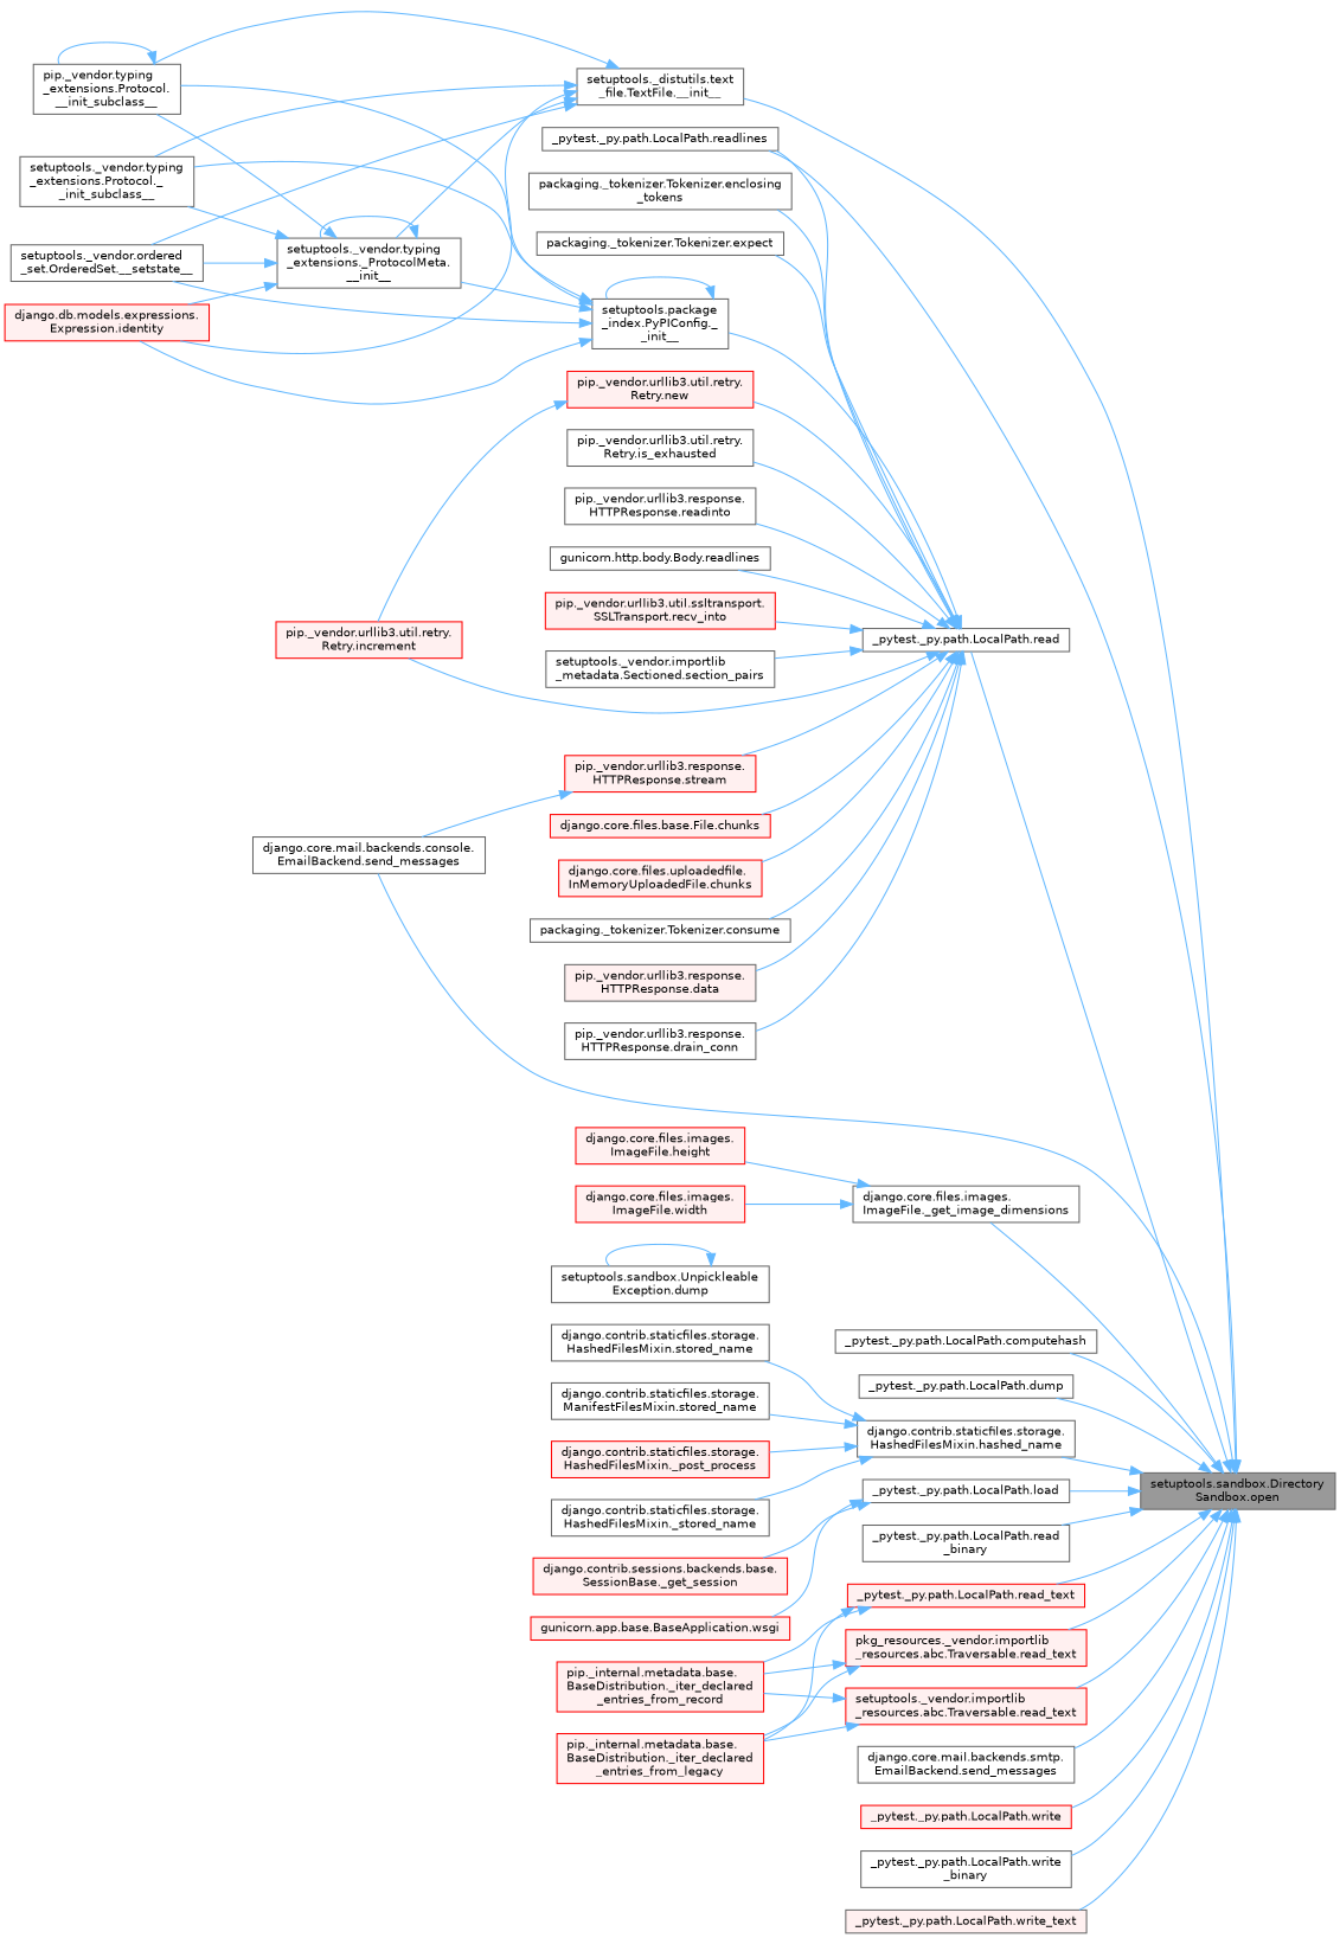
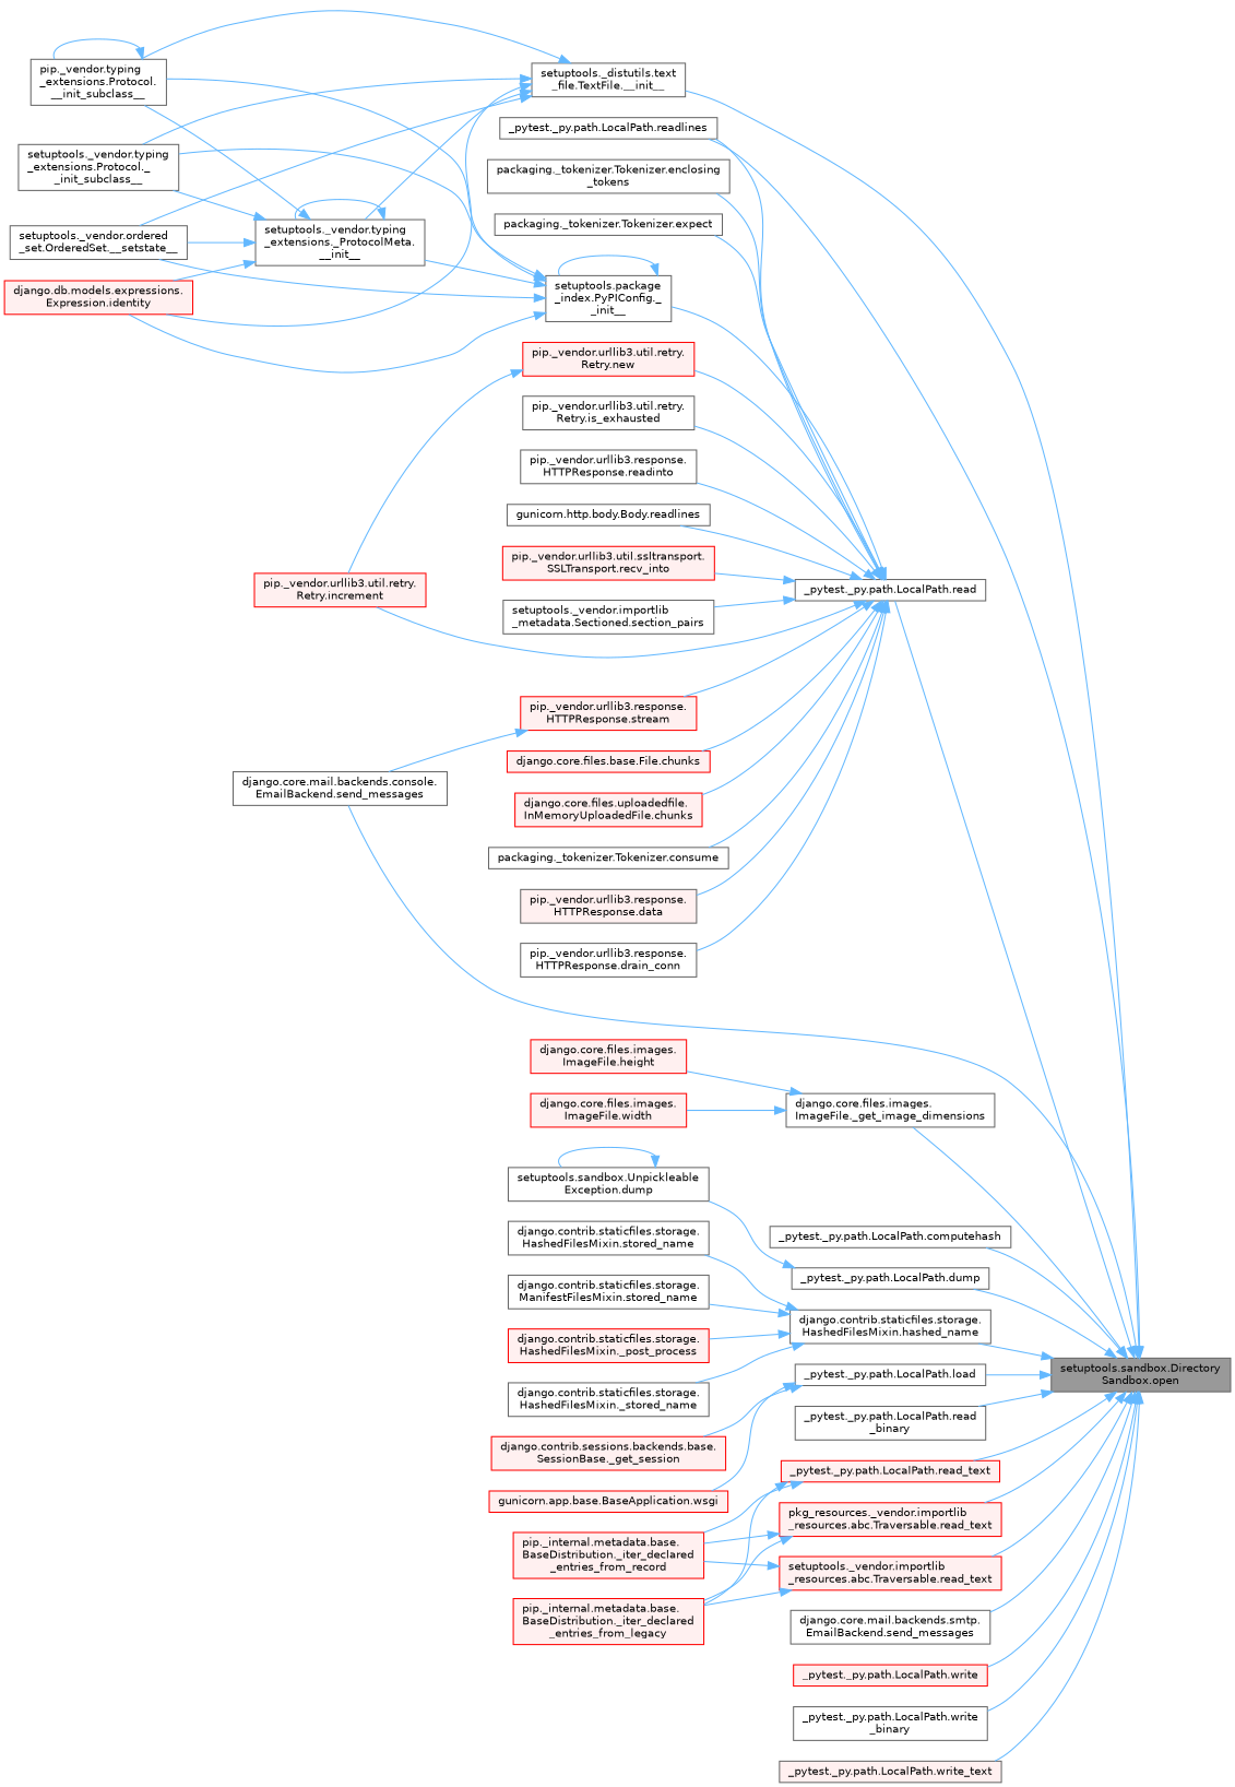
  digraph {
    rankdir=RL
    node [color=grey40 fillcolor=white fontname=Helvetica fontsize=10 shape=box style=filled]
    edge [color=steelblue1 dir=back fontname=Helvetica fontsize=10 labelfontname=Helvetica labelfontsize=10 style=solid]
    n1 [color=gray40 fillcolor=grey60 fontcolor=black height=0.2 label="setuptools.sandbox.Directory\lSandbox.open" width=0.4]
    n2 [height=0.2 label="setuptools._distutils.text\l_file.TextFile.__init__" width=0.4]
    n3 [height=0.2 label="django.core.files.images.\lImageFile._get_image_dimensions" width=0.4]
    n4 [height=0.2 label="_pytest._py.path.LocalPath.computehash" width=0.4]
    n5 [height=0.2 label="_pytest._py.path.LocalPath.dump" width=0.4]
    n6 [height=0.2 label="django.contrib.staticfiles.storage.\lHashedFilesMixin.hashed_name" width=0.4]
    n7 [height=0.2 label="_pytest._py.path.LocalPath.load" width=0.4]
    n8 [height=0.2 label="_pytest._py.path.LocalPath.read" width=0.4]
    n9 [height=0.2 label="_pytest._py.path.LocalPath.readlines" width=0.4]
    n10 [height=0.2 label="django.core.mail.backends.console.\lEmailBackend.send_messages" width=0.4]
    n11 [height=0.2 label="_pytest._py.path.LocalPath.read\l_binary" width=0.4]
    n12 [color=red fillcolor="#FFF0F0" height=0.2 label="_pytest._py.path.LocalPath.read_text" width=0.4]
    n13 [color=red fillcolor="#FFF0F0" height=0.2 label="pkg_resources._vendor.importlib\l_resources.abc.Traversable.read_text" width=0.4]
    n14 [color=red fillcolor="#FFF0F0" height=0.2 label="setuptools._vendor.importlib\l_resources.abc.Traversable.read_text" width=0.4]
    n15 [height=0.2 label="django.core.mail.backends.smtp.\lEmailBackend.send_messages" width=0.4]
    n16 [color=red fillcolor="#FFF0F0" height=0.2 label="_pytest._py.path.LocalPath.write" width=0.4]
    n17 [height=0.2 label="_pytest._py.path.LocalPath.write\l_binary" width=0.4]
    n18 [fillcolor="#FFF0F0" height=0.2 label="_pytest._py.path.LocalPath.write_text" width=0.4]
    n19 [height=0.2 label="setuptools._vendor.typing\l_extensions._ProtocolMeta.\l__init__" width=0.4]
    n20 [height=0.2 label="pip._vendor.typing\l_extensions.Protocol.\l__init_subclass__" width=0.4]
    n21 [height=0.2 label="setuptools._vendor.typing\l_extensions.Protocol._\l_init_subclass__" width=0.4]
    n22 [height=0.2 label="setuptools._vendor.ordered\l_set.OrderedSet.__setstate__" width=0.4]
    n23 [color=red fillcolor="#FFF0F0" height=0.2 label="django.db.models.expressions.\lExpression.identity" width=0.4]
    n24 [color=red fillcolor="#FFF0F0" height=0.2 label="django.core.files.images.\lImageFile.height" width=0.4]
    n25 [color=red fillcolor="#FFF0F0" height=0.2 label="django.core.files.images.\lImageFile.width" width=0.4]
    n26 [height=0.2 label="setuptools.sandbox.Unpickleable\lException.dump" width=0.4]
    n27 [color=red fillcolor="#FFF0F0" height=0.2 label="django.contrib.staticfiles.storage.\lHashedFilesMixin._post_process" width=0.4]
    n28 [height=0.2 label="django.contrib.staticfiles.storage.\lHashedFilesMixin._stored_name" width=0.4]
    n29 [height=0.2 label="django.contrib.staticfiles.storage.\lHashedFilesMixin.stored_name" width=0.4]
    n30 [height=0.2 label="django.contrib.staticfiles.storage.\lManifestFilesMixin.stored_name" width=0.4]
    n31 [color=red fillcolor="#FFF0F0" height=0.2 label="django.contrib.sessions.backends.base.\lSessionBase._get_session" width=0.4]
    n32 [color=red fillcolor="#FFF0F0" height=0.2 label="gunicorn.app.base.BaseApplication.wsgi" width=0.4]
    n33 [height=0.2 label="setuptools.package\l_index.PyPIConfig._\l_init__" width=0.4]
    n34 [color=red fillcolor="#FFF0F0" height=0.2 label="django.core.files.base.File.chunks" width=0.4]
    n35 [color=red fillcolor="#FFF0F0" height=0.2 label="django.core.files.uploadedfile.\lInMemoryUploadedFile.chunks" width=0.4]
    n36 [height=0.2 label="packaging._tokenizer.Tokenizer.consume" width=0.4]
    n37 [fillcolor="#FFF0F0" height=0.2 label="pip._vendor.urllib3.response.\lHTTPResponse.data" width=0.4]
    n38 [height=0.2 label="pip._vendor.urllib3.response.\lHTTPResponse.drain_conn" width=0.4]
    n39 [height=0.2 label="packaging._tokenizer.Tokenizer.enclosing\l_tokens" width=0.4]
    n40 [height=0.2 label="packaging._tokenizer.Tokenizer.expect" width=0.4]
    n41 [color=red fillcolor="#FFF0F0" height=0.2 label="pip._vendor.urllib3.util.retry.\lRetry.increment" width=0.4]
    n42 [height=0.2 label="pip._vendor.urllib3.util.retry.\lRetry.is_exhausted" width=0.4]
    n43 [color=red fillcolor="#FFF0F0" height=0.2 label="pip._vendor.urllib3.util.retry.\lRetry.new" width=0.4]
    n44 [height=0.2 label="pip._vendor.urllib3.response.\lHTTPResponse.readinto" width=0.4]
    n45 [height=0.2 label="gunicorn.http.body.Body.readlines" width=0.4]
    n46 [color=red fillcolor="#FFF0F0" height=0.2 label="pip._vendor.urllib3.util.ssltransport.\lSSLTransport.recv_into" width=0.4]
    n47 [height=0.2 label="setuptools._vendor.importlib\l_metadata.Sectioned.section_pairs" width=0.4]
    n48 [color=red fillcolor="#FFF0F0" height=0.2 label="pip._vendor.urllib3.response.\lHTTPResponse.stream" width=0.4]
    n49 [color=red fillcolor="#FFF0F0" height=0.2 label="pip._internal.metadata.base.\lBaseDistribution._iter_declared\l_entries_from_legacy" width=0.4]
    n50 [color=red fillcolor="#FFF0F0" height=0.2 label="pip._internal.metadata.base.\lBaseDistribution._iter_declared\l_entries_from_record" width=0.4]
    n1 -> n2
    n1 -> n3
    n1 -> n4
    n1 -> n5
    n1 -> n6
    n1 -> n7
    n1 -> n8
    n1 -> n9
    n1 -> n10
    n1 -> n11
    n1 -> n12
    n1 -> n13
    n1 -> n14
    n1 -> n15
    n1 -> n16
    n1 -> n17
    n1 -> n18
    n2 -> n19
    n2 -> n20
    n2 -> n21
    n2 -> n22
    n2 -> n23
    n3 -> n24
    n3 -> n25
+   n5 -> n26
    n6 -> n27
    n6 -> n28
    n6 -> n29
    n6 -> n30
    n7 -> n31
    n7 -> n32
    n8 -> n9
    n8 -> n33
    n8 -> n34
    n8 -> n35
    n8 -> n36
    n8 -> n37
    n8 -> n38
    n8 -> n39
    n8 -> n40
    n8 -> n41
    n8 -> n42
    n8 -> n43
    n8 -> n44
    n8 -> n45
    n8 -> n46
    n8 -> n47
    n8 -> n48
    n12 -> n49
    n12 -> n50
    n13 -> n49
    n13 -> n50
    n14 -> n49
    n14 -> n50
    n19 -> n19
    n19 -> n20
    n19 -> n21
    n19 -> n22
    n19 -> n23
    n20 -> n20
    n26 -> n26
    n33 -> n19
    n33 -> n20
    n33 -> n21
    n33 -> n22
    n33 -> n23
    n33 -> n33
    n43 -> n41
    n48 -> n10
  }
